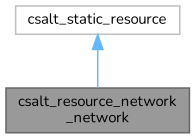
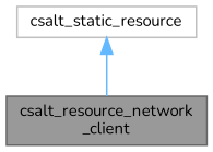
  digraph {
    fontname=Nunito
    node [fontname=Nunito fontsize=10 shape=box style=filled]
-   n1 [color=gray40 fillcolor=grey60 fontcolor=black height=0.2 label="csalt_resource_network\l_network" width=0.4]
+   n1 [color=gray40 fillcolor=grey60 fontcolor=black height=0.2 label="csalt_resource_network\l_client" width=0.4]
    n2 [color=grey75 fillcolor=white height=0.2 label=csalt_static_resource width=0.4]
    n2 -> n1 [color=steelblue1 dir=back fontname=Nunito fontsize=10 labelfontname=Helvetica labelfontsize=10 style=solid]
  }
